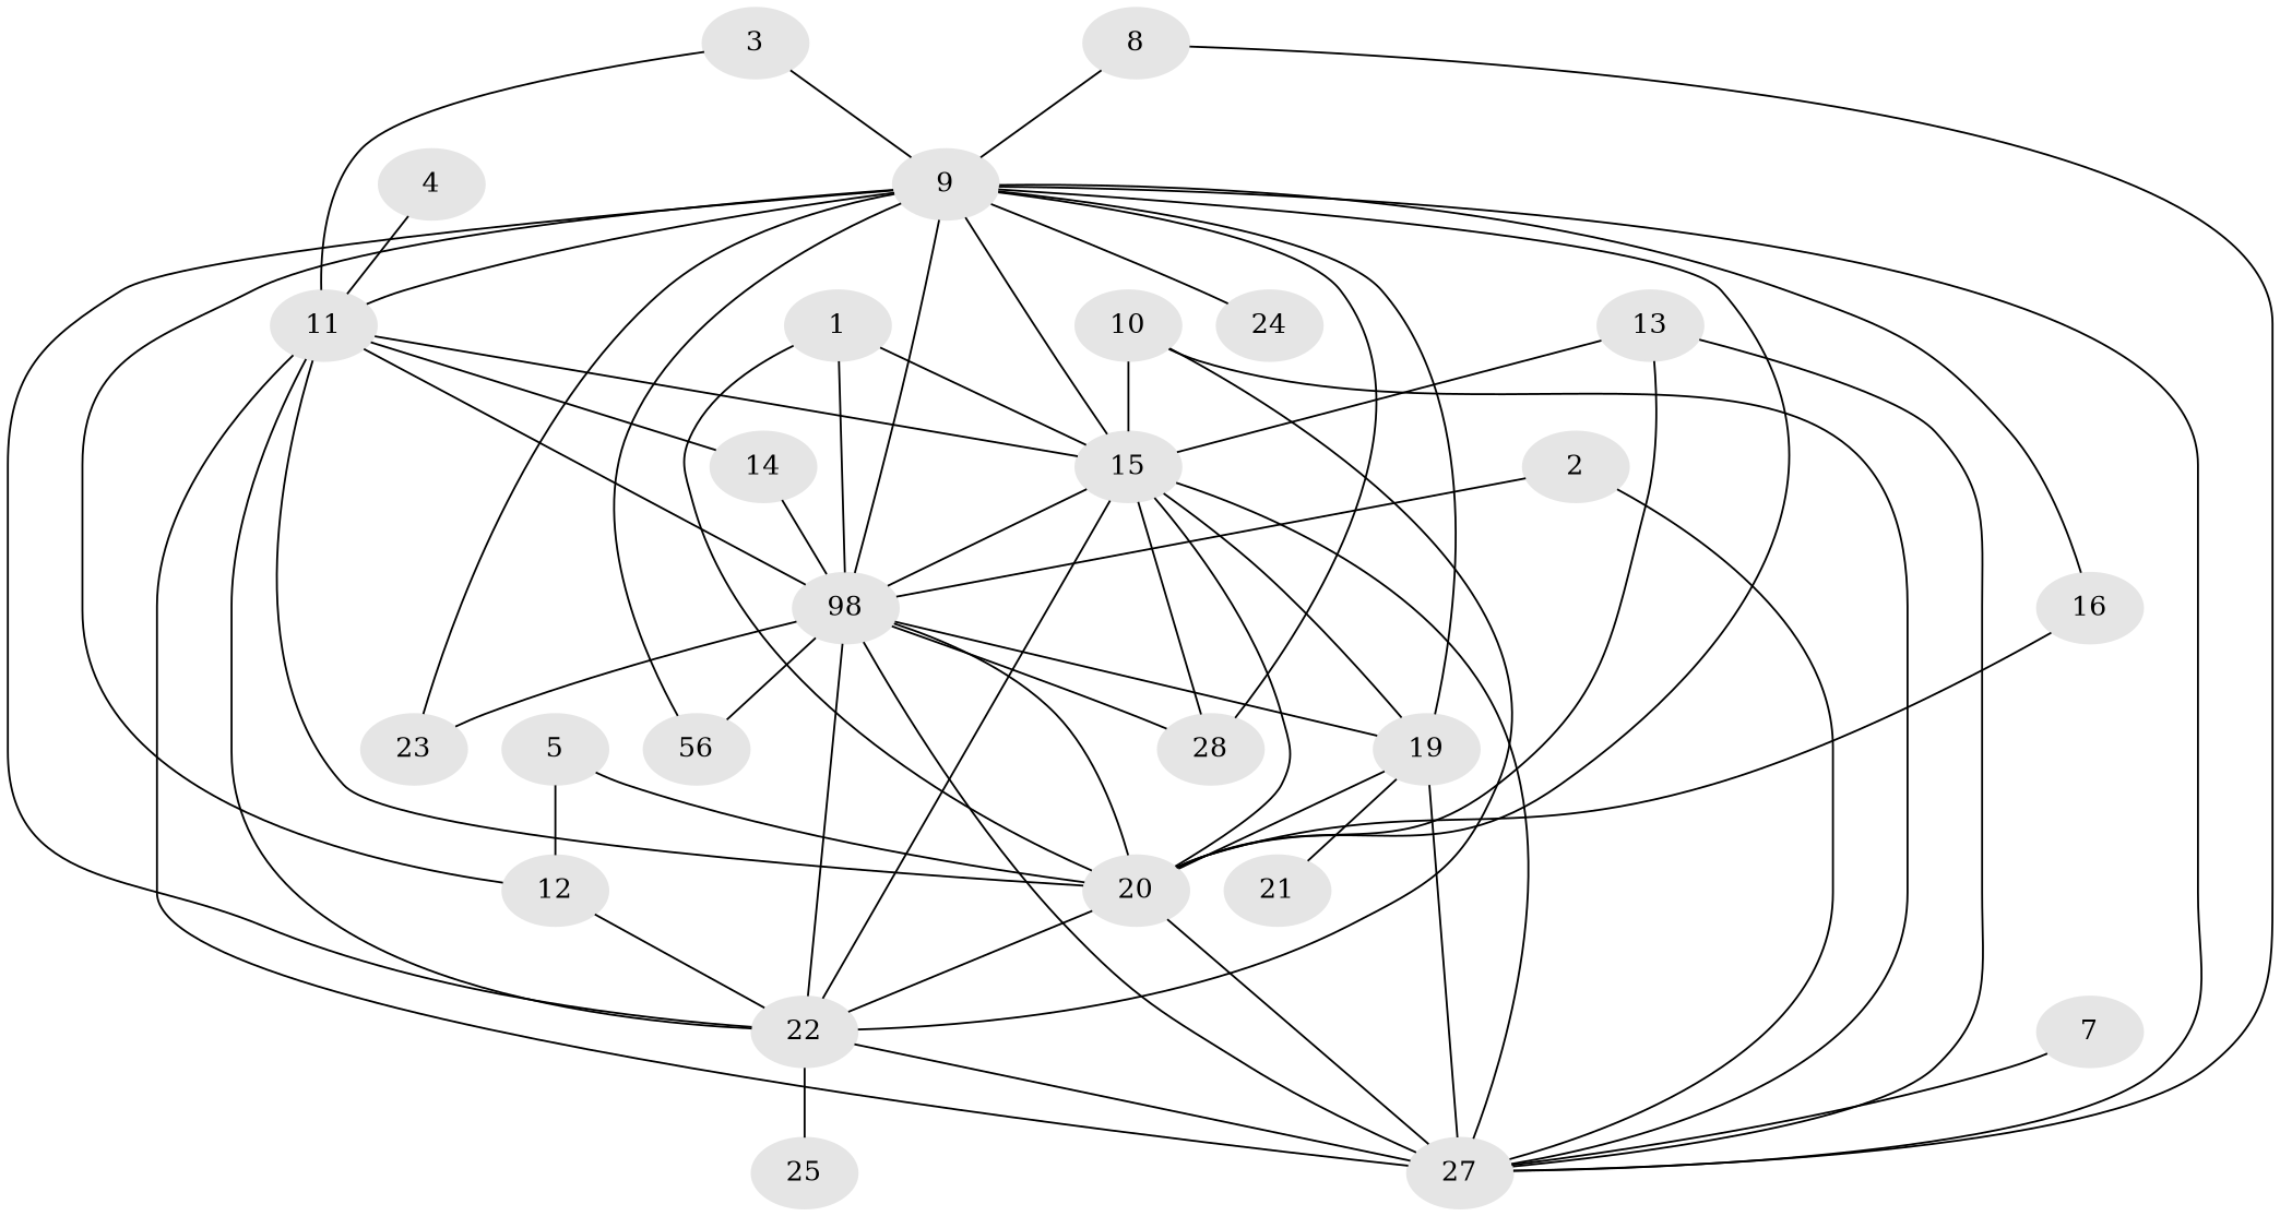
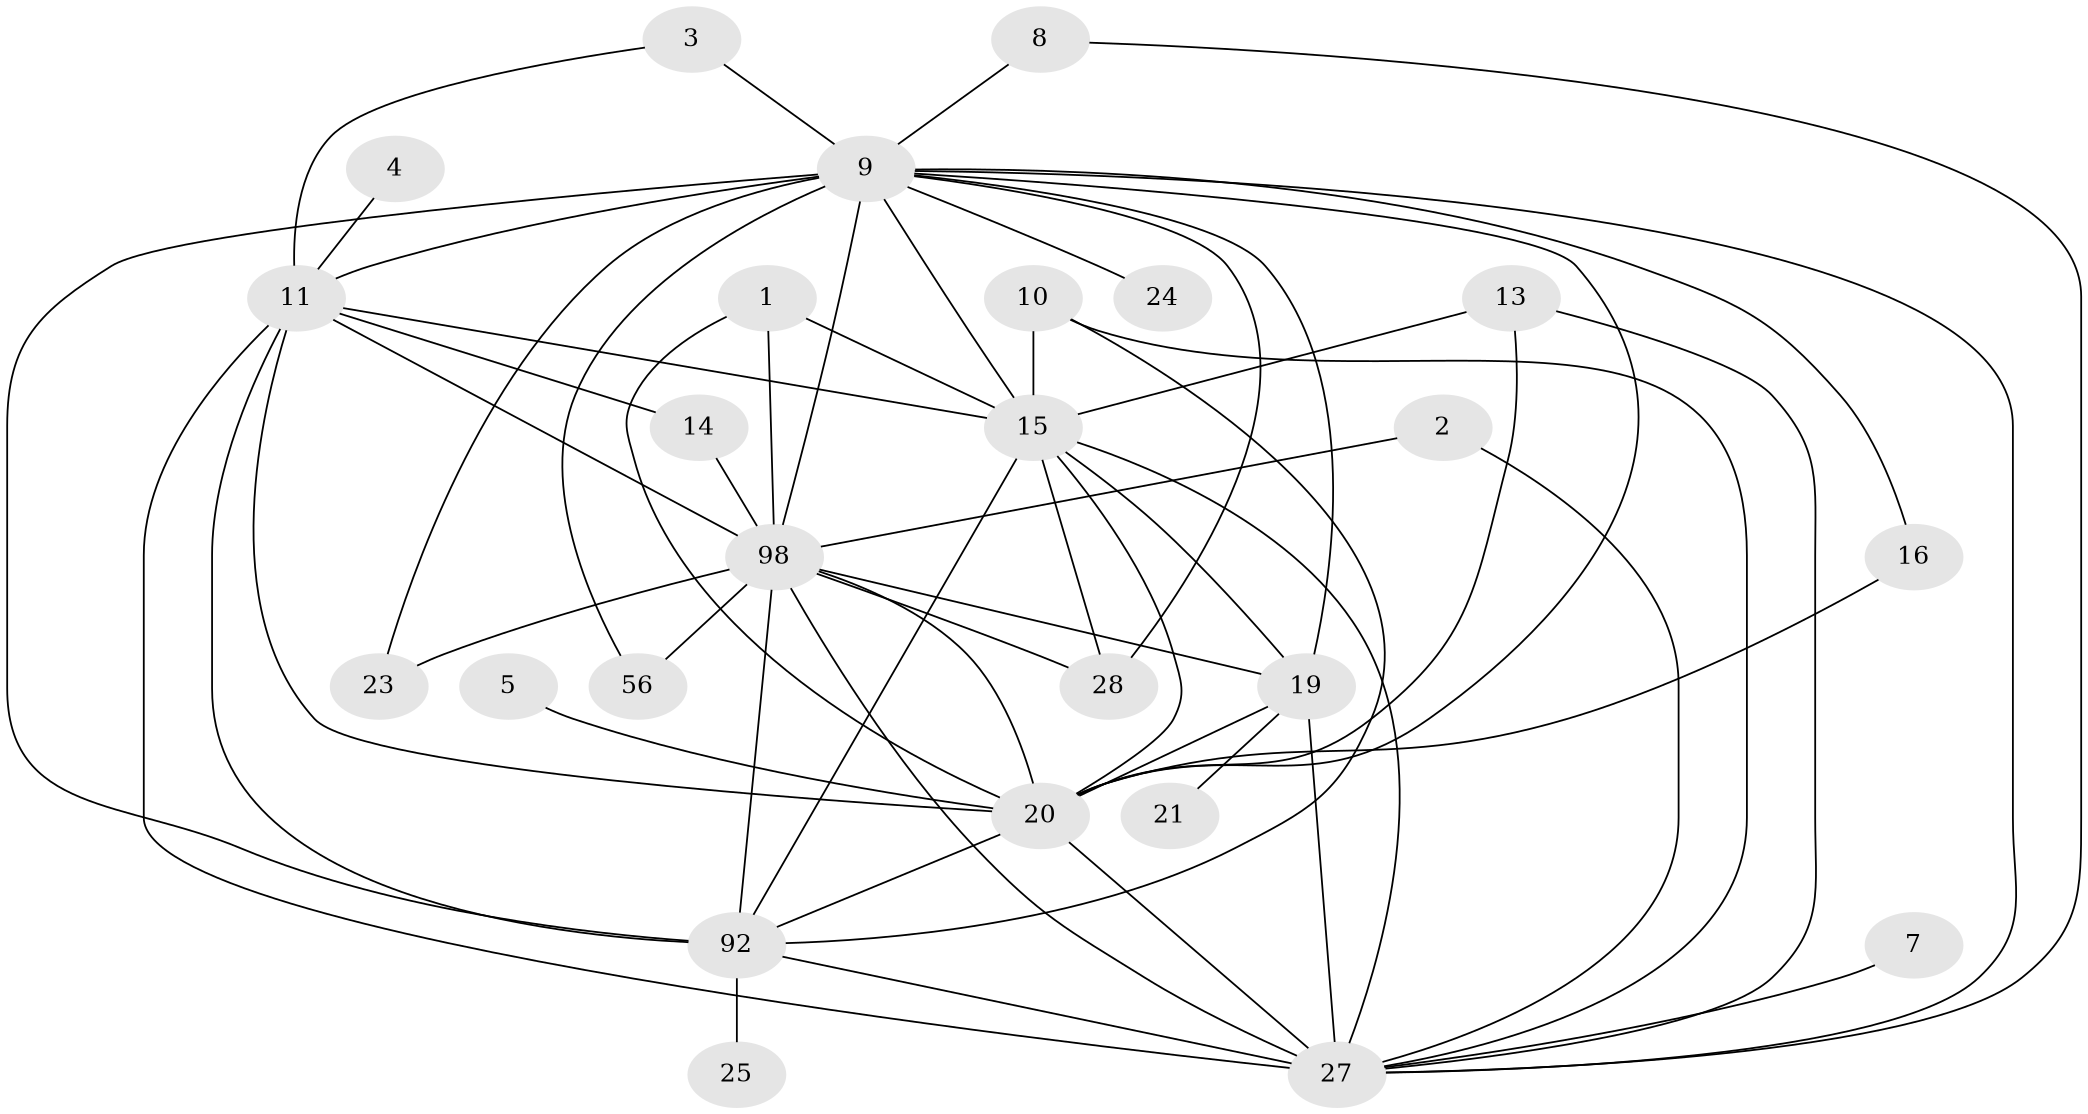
  graph {
    node [color=gray90 style=filled]
    edge [weight=1.0]
    1
    15
    n3 [label=98]
    20
    27
    19
-   22
+   22 [label=92]
    28
    23
    n10 [label=56]
    2
    3
    9
    11
-   12
    16
    24
    14
    4
    5
    7
    8
    21
    25
    10
    13
    1 -- 15
    1 -- n3
    1 -- 20
-   15 -- n3
    15 -- 20 [weight=2.0]
    15 -- 27 [weight=2.0]
    15 -- 19
    15 -- 22 [weight=2.0]
    15 -- 28
    n3 -- 20 [weight=2.0]
    n3 -- 27 [weight=2.0]
    n3 -- 19
    n3 -- 22 [weight=2.0]
    n3 -- 28
    n3 -- 23
    n3 -- n10 [weight=2.0]
    20 -- 27 [weight=2.0]
    20 -- 22 [weight=3.0]
    19 -- 20
    19 -- 27 [weight=3.0]
    19 -- 21
    22 -- 27 [weight=4.0]
    22 -- 25
    2 -- n3
    2 -- 27
    3 -- 9
    3 -- 11
    9 -- 15 [weight=2.0]
    9 -- n3 [weight=2.0]
    9 -- 20 [weight=2.0]
    9 -- 27 [weight=4.0]
    9 -- 19
    9 -- 22 [weight=6.0]
    9 -- 28
    9 -- 23 [weight=3.0]
    9 -- n10
    9 -- 11 [weight=2.0]
-   9 -- 12
    9 -- 16
    9 -- 24 [weight=2.0]
    11 -- 15
    11 -- n3 [weight=2.0]
    11 -- 20
    11 -- 27 [weight=3.0]
    11 -- 22 [weight=2.0]
    11 -- 14
-   12 -- 22
    16 -- 20
    14 -- n3
    4 -- 11
    5 -- 20
-   5 -- 12
    7 -- 27
    8 -- 27
    8 -- 9
    10 -- 15
    10 -- 27
    10 -- 22
    13 -- 15
    13 -- 20
    13 -- 27 [weight=2.0]
  }
